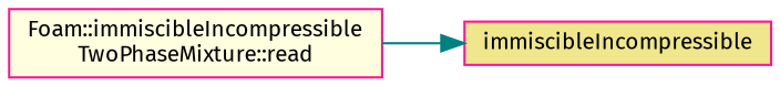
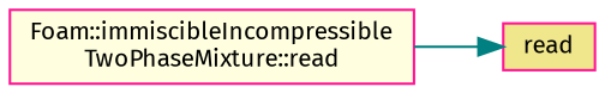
  digraph {
    rankdir=RL
    fontname="Fira Sans"
    node [color=deeppink fontname="Fira Sans" fontsize=10 shape=box style=filled]
-   n1 [fillcolor=khaki fontcolor=black height=0.2 label=immiscibleIncompressible width=0.4]
+   n1 [fillcolor=khaki fontcolor=black height=0.2 label=read width=0.4]
    n2 [fillcolor=lightyellow height=0.2 label="Foam::immiscibleIncompressible\lTwoPhaseMixture::read" width=0.4]
    n1 -> n2 [color=teal dir=back fontname="Fira Sans" fontsize=10 labelfontname=Helvetica labelfontsize=10 style=solid]
  }
